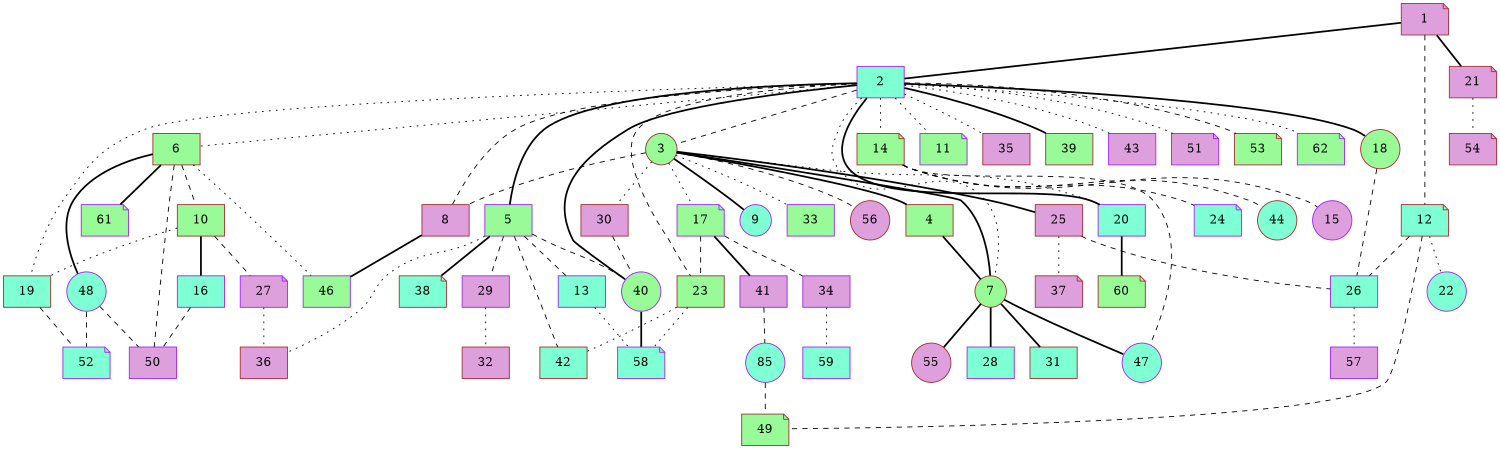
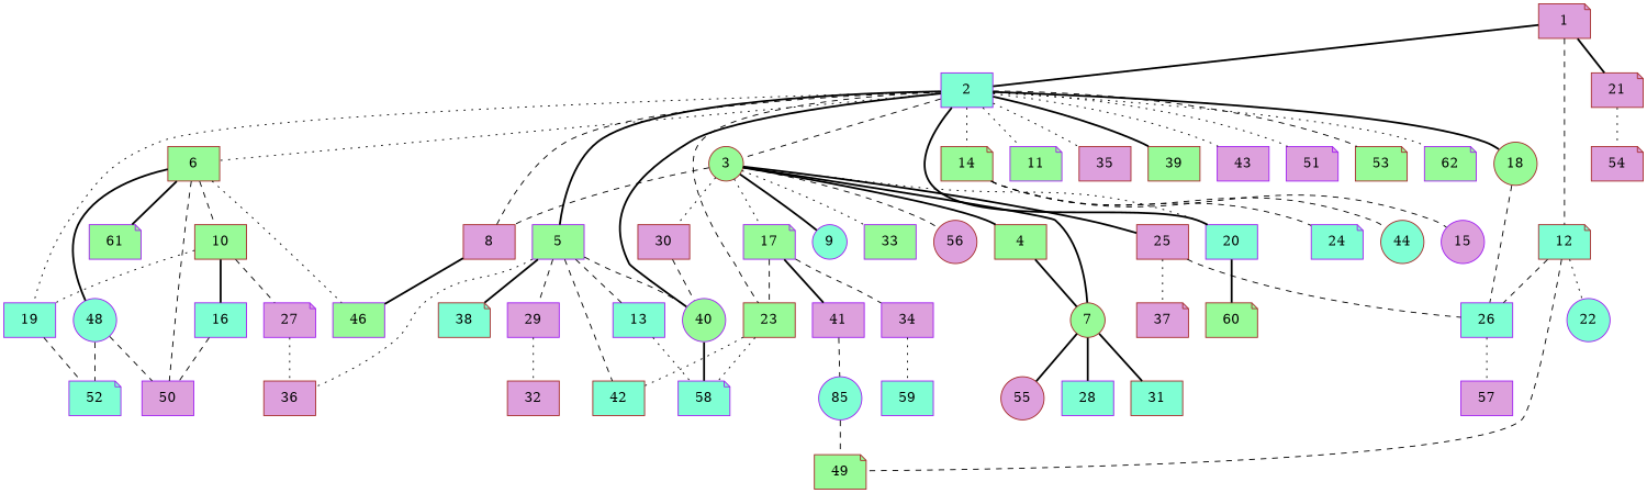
  graph {
    node [color=purple fillcolor=plum shape=box style=filled]
    edge [style=dashed weight=1.0]
    1 [color=brown shape=note]
    2 [fillcolor=aquamarine]
    12 [color=brown fillcolor=aquamarine shape=note]
    21 [color=brown shape=note]
    3 [color=brown fillcolor=palegreen shape=circle]
    5 [fillcolor=palegreen]
    6 [color=brown fillcolor=palegreen]
    7 [color=brown fillcolor=palegreen shape=circle]
    8 [color=brown]
    11 [fillcolor=palegreen shape=note]
    14 [color=brown fillcolor=palegreen shape=note]
    18 [color=brown fillcolor=palegreen shape=circle]
-   19 [color=brown fillcolor=aquamarine]
+   19 [fillcolor=aquamarine]
    20 [fillcolor=aquamarine]
    23 [color=brown fillcolor=palegreen]
    35 [color=brown]
    39 [color=brown fillcolor=palegreen]
    40 [fillcolor=palegreen shape=circle]
    43
    51 [shape=note]
    53 [color=brown fillcolor=palegreen shape=note]
    62 [fillcolor=palegreen shape=note]
    22 [fillcolor=aquamarine shape=circle]
    26 [fillcolor=aquamarine]
    49 [color=brown fillcolor=palegreen shape=note]
    54 [color=brown shape=note]
    4 [color=brown fillcolor=palegreen]
    9 [fillcolor=aquamarine shape=circle]
    17 [fillcolor=palegreen shape=note]
    25 [color=brown]
    30 [color=brown]
    33 [fillcolor=palegreen]
    56 [color=brown shape=circle]
    13 [fillcolor=aquamarine]
    29
    36 [color=brown]
    38 [color=brown fillcolor=aquamarine shape=note]
    42 [color=brown fillcolor=aquamarine]
    10 [color=brown fillcolor=palegreen]
    46 [fillcolor=palegreen]
    48 [fillcolor=aquamarine shape=circle]
    50
    61 [fillcolor=palegreen shape=note]
    28 [fillcolor=aquamarine]
    31 [color=brown fillcolor=aquamarine]
-   47 [fillcolor=aquamarine shape=circle]
    55 [color=brown shape=circle]
    15 [shape=circle]
    24 [fillcolor=aquamarine shape=note]
    44 [color=brown fillcolor=aquamarine shape=circle]
    52 [fillcolor=aquamarine shape=note]
    60 [color=brown fillcolor=palegreen shape=note]
    58 [fillcolor=aquamarine shape=note]
    34
    41
    37 [color=brown shape=note]
    32 [color=brown]
    16 [fillcolor=aquamarine]
    27 [shape=note]
    57
    59 [fillcolor=aquamarine]
    n62 [fillcolor=aquamarine label=85 shape=circle]
    1 -- 2 [style=bold]
    1 -- 12
    1 -- 21 [style=bold]
    2 -- 3
    2 -- 5 [style=bold]
    2 -- 6 [style=dotted]
-   2 -- 7 [style=dotted]
    2 -- 8 [weight=2.0]
    2 -- 11 [style=dotted]
    2 -- 14 [style=dotted weight=2.0]
    2 -- 18 [style=bold]
    2 -- 19 [style=dotted]
    2 -- 20 [style=bold]
    2 -- 23
    2 -- 35 [style=dotted]
    2 -- 39 [style=bold]
    2 -- 40 [style=bold]
    2 -- 43 [style=dotted]
    2 -- 51 [style=dotted]
    2 -- 53
    2 -- 62 [style=dotted]
    12 -- 22 [style=dotted]
    12 -- 26
    12 -- 49
    21 -- 54 [style=dotted]
    3 -- 7 [style=bold]
    3 -- 8 [weight=13.0]
    3 -- 20 [style=dotted]
    3 -- 4 [style=bold]
    3 -- 9 [style=bold]
    3 -- 17 [style=dotted]
    3 -- 25 [style=bold]
    3 -- 30 [style=dotted]
    3 -- 33 [style=dotted]
    3 -- 56
    5 -- 40
    5 -- 13
    5 -- 29
    5 -- 36 [style=dotted]
    5 -- 38 [style=bold]
    5 -- 42
    6 -- 10
    6 -- 46 [style=dotted]
    6 -- 48 [style=bold]
    6 -- 50
    6 -- 61 [style=bold]
    7 -- 28 [style=bold]
    7 -- 31 [style=bold]
-   7 -- 47 [style=bold]
    7 -- 55 [style=bold]
    8 -- 46 [style=bold]
-   14 -- 47
    14 -- 15
    14 -- 24
    14 -- 44
    18 -- 26
    19 -- 52
    20 -- 60 [style=bold]
    23 -- 42 [style=dotted]
    23 -- 58 [style=dotted]
    40 -- 58 [style=bold]
    26 -- 57 [style=dotted]
    4 -- 7 [style=bold]
    17 -- 23 [weight=3.0]
    17 -- 34
    17 -- 41 [style=bold]
    25 -- 26
    25 -- 37 [style=dotted]
    30 -- 40
    13 -- 58 [style=dotted]
    29 -- 32 [style=dotted]
    10 -- 19 [style=dotted]
    10 -- 16 [style=bold weight=2.0]
    10 -- 27
    48 -- 50
    48 -- 52 [weight=4.0]
    34 -- 59 [style=dotted]
    41 -- n62
    16 -- 50
    27 -- 36 [style=dotted weight=2.0]
    n62 -- 49 [weight=2.0]
  }
